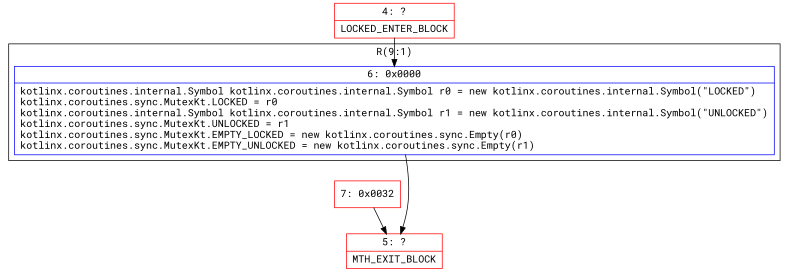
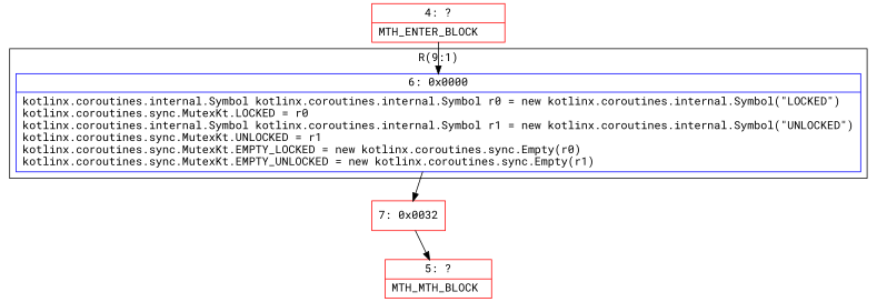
  digraph {
    fontname="Roboto Mono"
    node [color=red fontname="Roboto Mono" shape=record]
    edge [fontname="Roboto Mono"]
    n1 [color=blue label="{6\:\ 0x0000|kotlinx.coroutines.internal.Symbol kotlinx.coroutines.internal.Symbol r0 = new kotlinx.coroutines.internal.Symbol(\"LOCKED\")\lkotlinx.coroutines.sync.MutexKt.LOCKED = r0\lkotlinx.coroutines.internal.Symbol kotlinx.coroutines.internal.Symbol r1 = new kotlinx.coroutines.internal.Symbol(\"UNLOCKED\")\lkotlinx.coroutines.sync.MutexKt.UNLOCKED = r1\lkotlinx.coroutines.sync.MutexKt.EMPTY_LOCKED = new kotlinx.coroutines.sync.Empty(r0)\lkotlinx.coroutines.sync.MutexKt.EMPTY_UNLOCKED = new kotlinx.coroutines.sync.Empty(r1)\l}"]
    n2 [label="{7\:\ 0x0032}"]
-   n3 [label="{5\:\ ?|MTH_EXIT_BLOCK\l}"]
-   n4 [label="{4\:\ ?|LOCKED_ENTER_BLOCK\l}"]
+   n3 [label="{5\:\ ?|MTH_MTH_BLOCK\l}"]
+   n4 [label="{4\:\ ?|MTH_ENTER_BLOCK\l}"]
    subgraph cluster_1 {
      label="R(9:1)"
      n1
    }
-   n1 -> n3
+   n1 -> n2
    n2 -> n3
    n4 -> n1
  }
